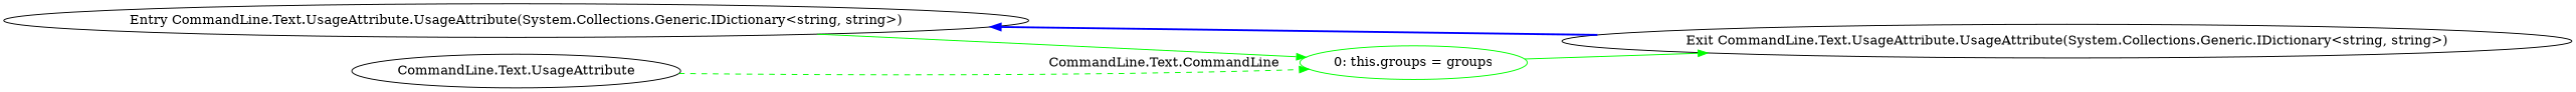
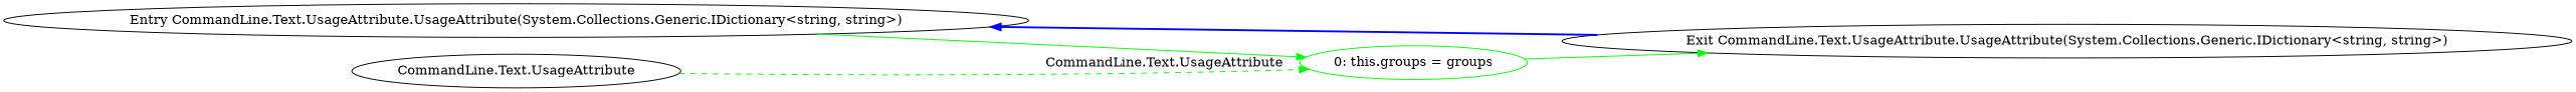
  digraph {
    rankdir=LR
    node [cluster="CommandLine.Text.UsageAttribute.UsageAttribute(System.Collections.Generic.IDictionary<string, string>)" file="ParserResultExtensions.cs" span="12-12"]
    edge [color=green style=solid]
    n1 [label="Entry CommandLine.Text.UsageAttribute.UsageAttribute(System.Collections.Generic.IDictionary<string, string>)"]
    n2 [color=green community=0 label="0: this.groups = groups" span="14-14"]
    n3 [label="Exit CommandLine.Text.UsageAttribute.UsageAttribute(System.Collections.Generic.IDictionary<string, string>)"]
    n4 [label="CommandLine.Text.UsageAttribute" cluster="" span=""]
    n1 -> n2
    n2 -> n3
    n3 -> n1 [color=blue style=bold]
-   n4 -> n2 [label="CommandLine.Text.CommandLine" style=dashed]
+   n4 -> n2 [label="CommandLine.Text.UsageAttribute" style=dashed]
  }
